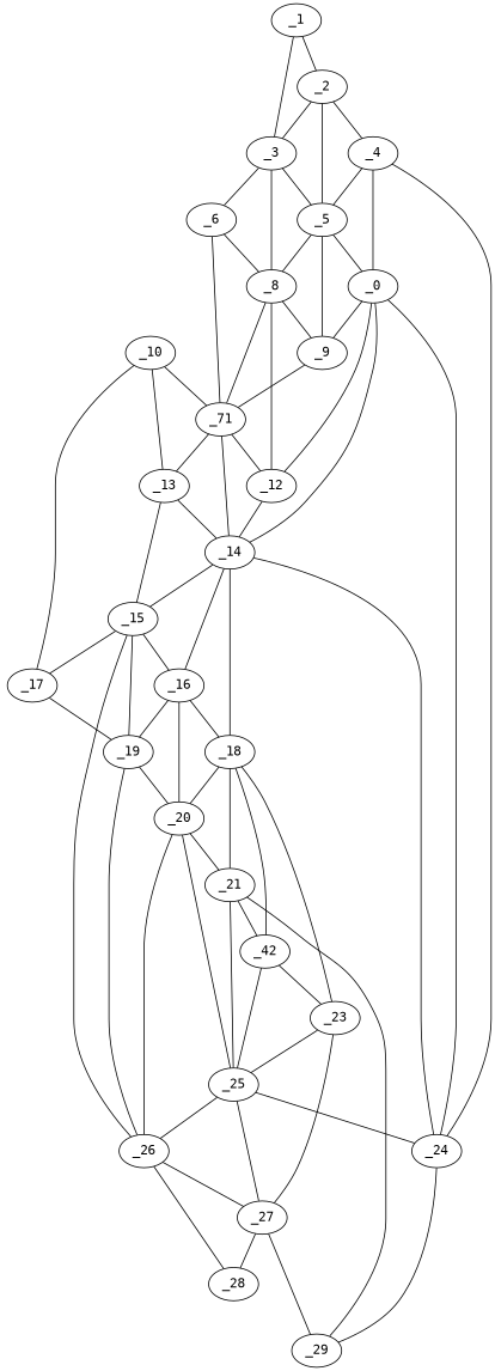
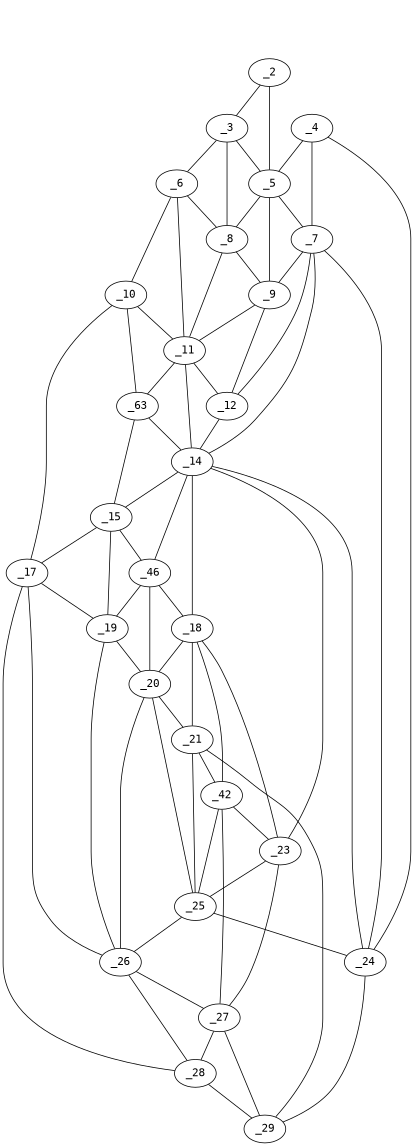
  graph {
    fontname="DejaVu Sans Mono"
    node [fontname="DejaVu Sans Mono" x=97 y=62]
    edge [fontname="DejaVu Sans Mono" valence=2]
-   _1 [x=10]
    _2 [x=20]
    _3 [x=21 y=49]
    _4 [x=22 y=92]
    _5 [x=34 y=65]
-   _7 [x=41 y=64 label=_0]
+   _7 [x=41 y=64]
    _24 [y=104]
    _6 [x=36 y=34]
    _8 [x=42 y=44]
    _9 [x=47 y=55]
    _12 [x=53 y=57]
    _14 [x=63 y=57]
    _29 [x=126 y=84]
    _10 [x=49 y=25]
-   _11 [x=52 y=39 label=_71]
-   _13 [x=60 y=34]
+   _11 [x=52 y=39]
+   _13 [x=60 y=34 label=_63]
    _17 [x=74 y=23]
    _15 [x=71 y=37]
-   _16 [x=72 y=56]
+   _16 [x=72 y=56 label=_46]
    _18 [x=82 y=60]
    _23 [y=81]
    _19 [x=83 y=36]
    _26 [x=111 y=58]
    _28 [x=122 y=64]
    _20 [x=87 y=55]
    _21 [x=92 y=61]
    n27 [label=_42 x=93 y=68]
    _25 [x=101 y=63]
    _27 [x=116]
-   _1 -- _2
-   _1 -- _3 [valence=1]
    _2 -- _3 [valence=1]
-   _2 -- _4
    _2 -- _5
    _3 -- _5 [valence=1]
    _3 -- _6 [valence=1]
    _3 -- _8
    _4 -- _5
    _4 -- _7
    _4 -- _24 [valence=1]
    _5 -- _7
    _5 -- _8
    _5 -- _9 [valence=1]
    _7 -- _24 [valence=1]
    _7 -- _9 [valence=1]
    _7 -- _12
    _7 -- _14
    _24 -- _29 [valence=1]
    _6 -- _8 [valence=1]
+   _6 -- _10 [valence=1]
    _6 -- _11
    _8 -- _9
    _8 -- _11
-   _8 -- _12
+   _9 -- _12
    _9 -- _11 [valence=1]
    _12 -- _14
    _14 -- _24
    _14 -- _15
    _14 -- _16
    _14 -- _18
+   _14 -- _23
    _10 -- _11 [valence=1]
    _10 -- _13 [valence=1]
    _10 -- _17 [valence=1]
    _11 -- _12
    _11 -- _14 [valence=1]
    _11 -- _13
    _13 -- _14
    _13 -- _15
    _17 -- _19 [valence=1]
-   _15 -- _26
+   _17 -- _26
+   _17 -- _28 [valence=1]
    _15 -- _17
    _15 -- _16
    _15 -- _19 [valence=1]
    _16 -- _18
    _16 -- _19
    _16 -- _20 [valence=1]
    _18 -- _23 [valence=1]
    _18 -- _20
    _18 -- _21
    _18 -- n27 [valence=1]
    _23 -- _25
    _23 -- _27 [valence=1]
    _19 -- _26 [valence=1]
    _19 -- _20
    _26 -- _28
    _26 -- _27 [valence=1]
+   _28 -- _29 [valence=1]
    _20 -- _26
    _20 -- _21
    _20 -- _25 [valence=1]
    _21 -- _29 [valence=1]
    _21 -- n27
    _21 -- _25
    n27 -- _23
    n27 -- _25 [valence=1]
    _25 -- _24
    _25 -- _26
-   _25 -- _27
+   n27 -- _27
    _27 -- _29
    _27 -- _28 [valence=1]
  }
